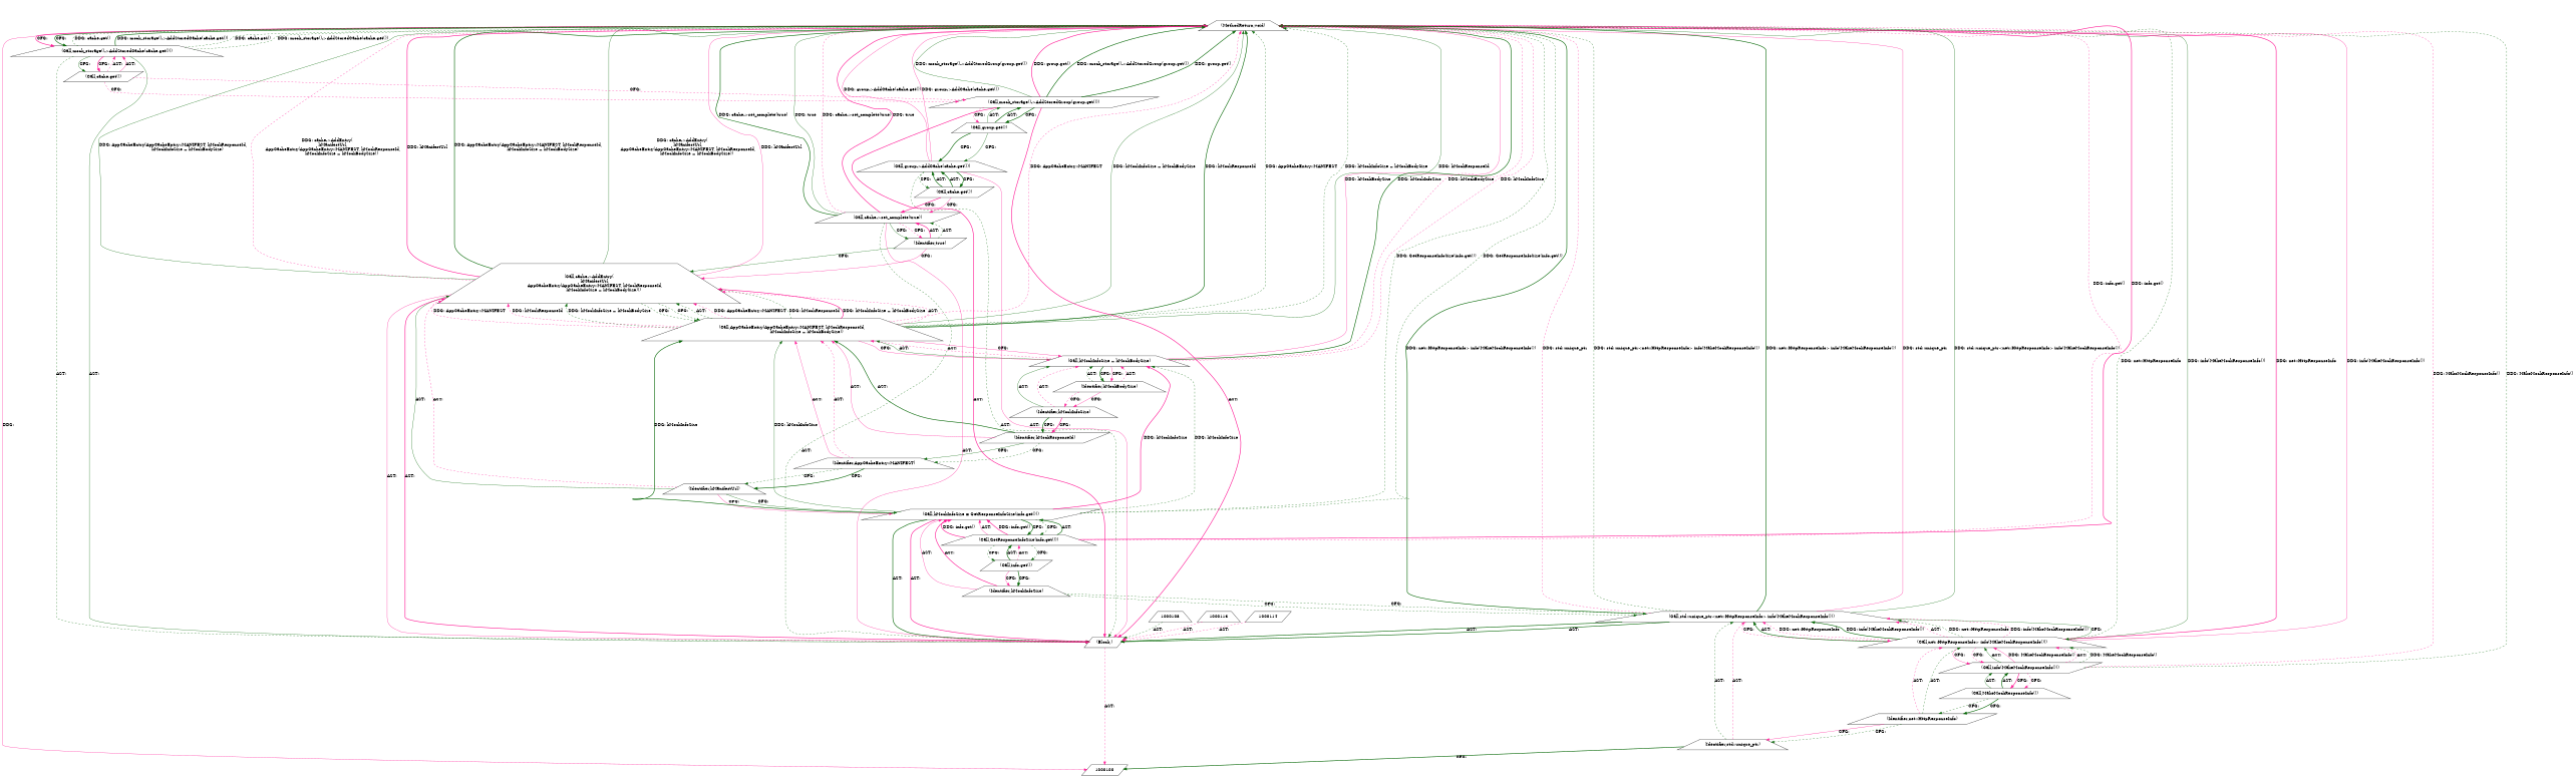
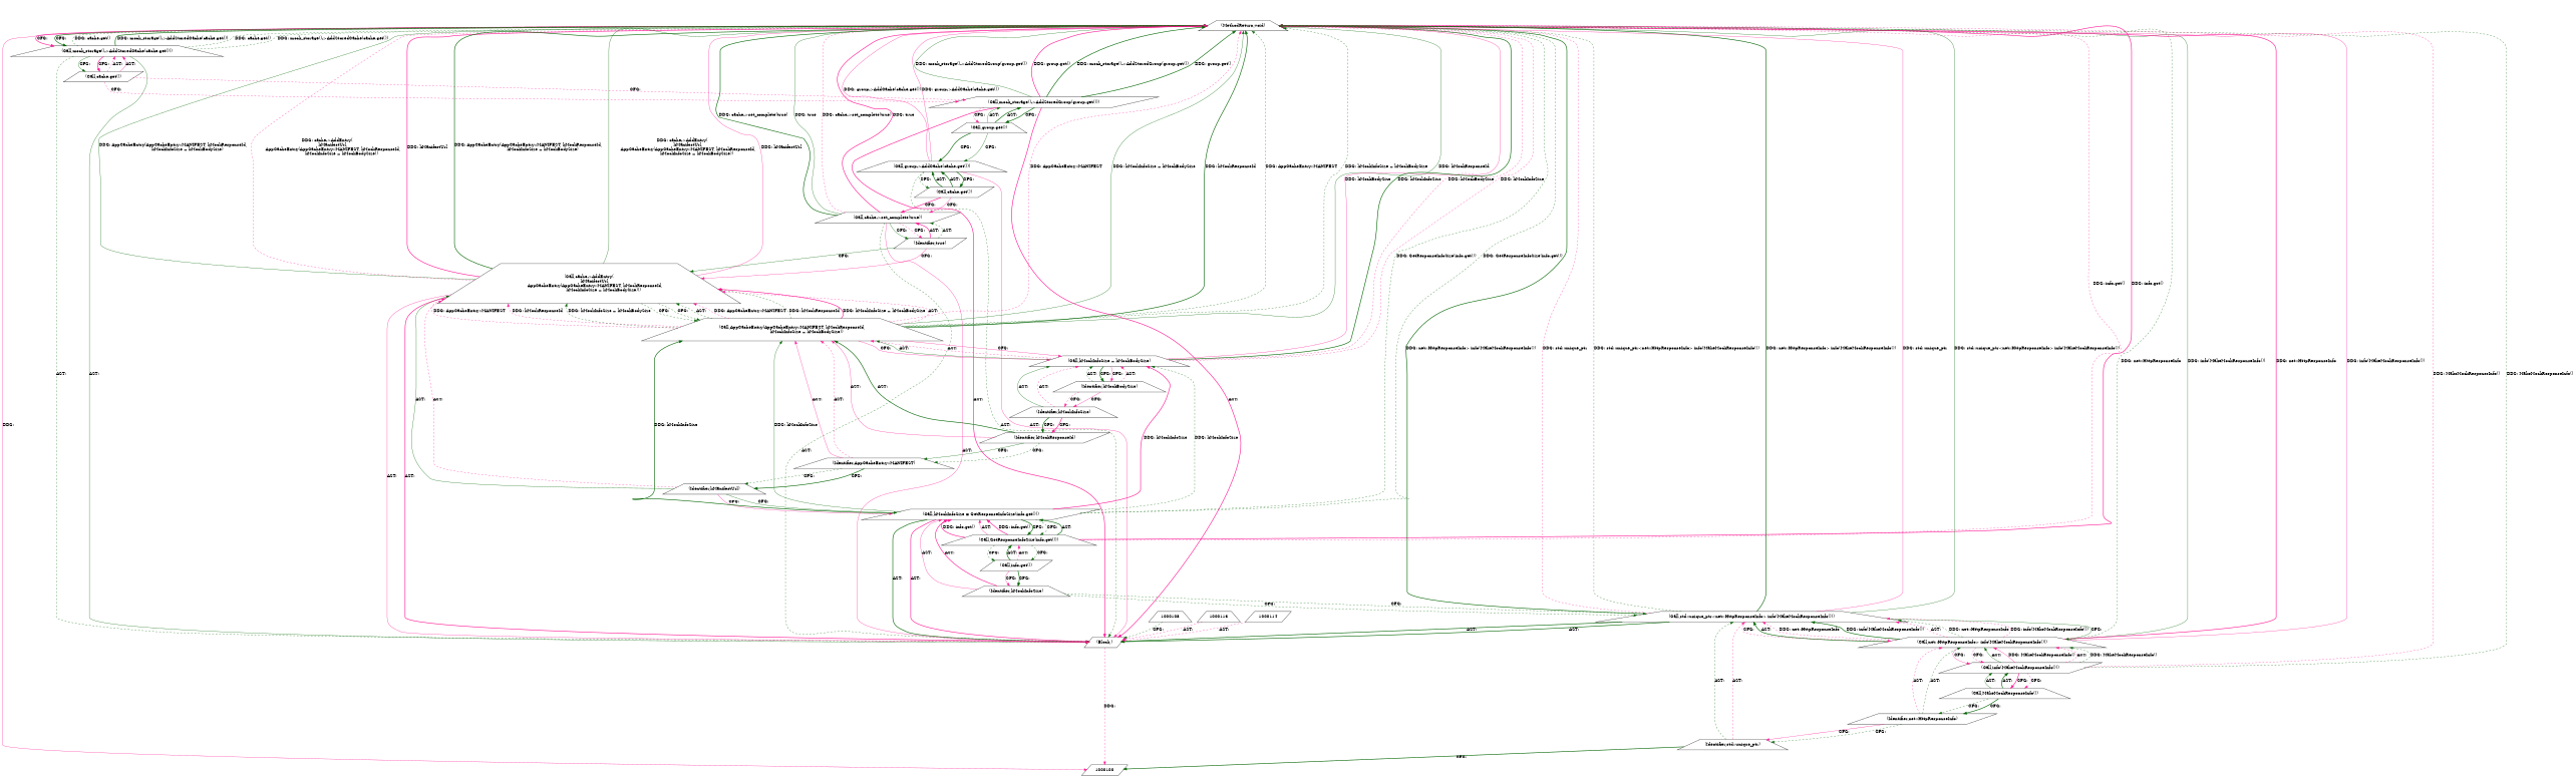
  digraph {
    node [shape=trapezium]
    edge [color=darkgreen style=dashed]
    n1 [label="(MethodReturn,void)"]
    n2 [label="(Call,mock_storage()->AddStoredCache(cache.get()))"]
    1000100 [shape=parallelogram]
    n4 [label="(Block,)" shape=parallelogram]
    n5 [label="(Call,cache.get())" shape=parallelogram]
    n6 [label="(Identifier,kManifestUrl)"]
    n7 [label="(Call,kMockInfoSize = GetResponseInfoSize(info.get()))" shape=parallelogram]
    n8 [label="(Call,cache->AddEntry(\n         kManifestUrl,\n         AppCacheEntry(AppCacheEntry::MANIFEST, kMockResponseId,\n                      kMockInfoSize + kMockBodySize)))"]
    n9 [label="(Call,AppCacheEntry(AppCacheEntry::MANIFEST, kMockResponseId,\n                      kMockInfoSize + kMockBodySize))"]
    n10 [label="(Call,kMockInfoSize + kMockBodySize)"]
    n11 [label="(Call,GetResponseInfoSize(info.get()))"]
    n12 [label="(Identifier,AppCacheEntry::MANIFEST)"]
    n13 [label="(Identifier,kMockResponseId)" shape=parallelogram]
    n14 [label="(Identifier,kMockBodySize)"]
    n15 [label="(Identifier,kMockInfoSize)"]
    n16 [label="(Identifier,true)" shape=parallelogram]
    n17 [label="(Call,cache->set_complete(true))" shape=parallelogram]
    n18 [label="(Call,cache.get())" shape=parallelogram]
    n19 [label="(Call,group->AddCache(cache.get()))"]
    n20 [label="(Call,group.get())"]
    n21 [label="(Call,mock_storage()->AddStoredGroup(group.get()))" shape=parallelogram]
    n22 [label="(Call,net::HttpResponseInfo> info(MakeMockResponseInfo()))"]
    n23 [label="(Call,std::unique_ptr<net::HttpResponseInfo> info(MakeMockResponseInfo()))"]
    n24 [label="(Call,info(MakeMockResponseInfo()))" shape=parallelogram]
    n25 [label="(Call,MakeMockResponseInfo())"]
    n26 [label="(Identifier,net::HttpResponseInfo)" shape=parallelogram]
    n27 [label="(Identifier,std::unique_ptr)"]
    n28 [label="(Call,info.get())" shape=parallelogram]
    n29 [label="(Identifier,kMockInfoSize)"]
    1000108
    1000113
    1000114 [shape=parallelogram]
    n1 -> n2 [color=deeppink label="CFG: " style=bold]
    n1 -> n2 [label="CFG: " style=bold]
    n1 -> 1000100 [color=deeppink label="DDG: " style=solid]
    n2 -> n1 [label="DDG: cache.get()"]
    n2 -> n1 [label="DDG: mock_storage()->AddStoredCache(cache.get())" style=bold]
    n2 -> n1 [label="DDG: cache.get()"]
    n2 -> n1 [label="DDG: mock_storage()->AddStoredCache(cache.get())"]
    n2 -> n4 [label="AST: " style=solid]
    n2 -> n4 [label="AST: "]
    n2 -> n5 [label="CFG: " style=solid]
    n2 -> n5 [color=deeppink label="CFG: " style=bold]
-   n4 -> 1000100 [color=deeppink label="AST: "]
+   n4 -> 1000100 [color=deeppink label="DDG: "]
    n5 -> n2 [color=deeppink label="AST: "]
    n5 -> n2 [color=deeppink label="AST: " style=solid]
    n5 -> n21 [color=deeppink label="CFG: "]
    n5 -> n21 [color=deeppink label="CFG: "]
    n6 -> n7 [label="CFG: " style=solid]
    n6 -> n7 [color=deeppink label="CFG: " style=solid]
    n6 -> n8 [label="AST: " style=solid]
    n6 -> n8 [color=deeppink label="AST: "]
    n7 -> n1 [label="DDG: GetResponseInfoSize(info.get())"]
    n7 -> n1 [label="DDG: GetResponseInfoSize(info.get())"]
    n7 -> n4 [label="AST: " style=bold]
    n7 -> n4 [color=deeppink label="AST: " style=bold]
    n7 -> n9 [label="DDG: kMockInfoSize" style=bold]
    n7 -> n9 [label="DDG: kMockInfoSize" style=solid]
    n7 -> n10 [color=deeppink label="DDG: kMockInfoSize" style=bold]
    n7 -> n10 [label="DDG: kMockInfoSize"]
    n7 -> n11 [label="CFG: " style=bold]
    n7 -> n11 [label="CFG: "]
    n8 -> n1 [label="DDG: AppCacheEntry(AppCacheEntry::MANIFEST, kMockResponseId,\n                      kMockInfoSize + kMockBodySize)" style=solid]
    n8 -> n1 [color=deeppink label="DDG: cache->AddEntry(\n         kManifestUrl,\n         AppCacheEntry(AppCacheEntry::MANIFEST, kMockResponseId,\n                      kMockInfoSize + kMockBodySize))"]
    n8 -> n1 [color=deeppink label="DDG: kManifestUrl" style=bold]
    n8 -> n1 [label="DDG: AppCacheEntry(AppCacheEntry::MANIFEST, kMockResponseId,\n                      kMockInfoSize + kMockBodySize)" style=bold]
    n8 -> n1 [label="DDG: cache->AddEntry(\n         kManifestUrl,\n         AppCacheEntry(AppCacheEntry::MANIFEST, kMockResponseId,\n                      kMockInfoSize + kMockBodySize))" style=solid]
    n8 -> n1 [color=deeppink label="DDG: kManifestUrl" style=solid]
    n8 -> n4 [color=deeppink label="AST: " style=solid]
    n8 -> n4 [color=deeppink label="AST: " style=bold]
    n8 -> n9 [label="CFG: "]
    n8 -> n9 [label="CFG: "]
    n9 -> n1 [color=deeppink label="DDG: AppCacheEntry::MANIFEST"]
    n9 -> n1 [label="DDG: kMockInfoSize + kMockBodySize" style=solid]
    n9 -> n1 [label="DDG: kMockResponseId" style=bold]
    n9 -> n1 [label="DDG: AppCacheEntry::MANIFEST"]
    n9 -> n1 [label="DDG: kMockInfoSize + kMockBodySize"]
    n9 -> n1 [label="DDG: kMockResponseId" style=solid]
    n9 -> n8 [label="AST: "]
    n9 -> n8 [color=deeppink label="DDG: AppCacheEntry::MANIFEST"]
    n9 -> n8 [label="DDG: kMockResponseId"]
    n9 -> n8 [color=deeppink label="DDG: kMockInfoSize + kMockBodySize" style=bold]
    n9 -> n8 [color=deeppink label="AST: "]
    n9 -> n8 [color=deeppink label="DDG: AppCacheEntry::MANIFEST"]
    n9 -> n8 [color=deeppink label="DDG: kMockResponseId"]
    n9 -> n8 [label="DDG: kMockInfoSize + kMockBodySize"]
    n9 -> n10 [color=deeppink label="CFG: " style=solid]
    n9 -> n10 [color=deeppink label="CFG: " style=solid]
    n10 -> n1 [color=deeppink label="DDG: kMockBodySize" style=solid]
    n10 -> n1 [label="DDG: kMockInfoSize" style=bold]
    n10 -> n1 [color=deeppink label="DDG: kMockBodySize"]
    n10 -> n1 [color=deeppink label="DDG: kMockInfoSize"]
    n10 -> n9 [label="AST: " style=solid]
    n10 -> n9 [color=deeppink label="AST: "]
    n10 -> n14 [label="CFG: " style=bold]
    n10 -> n14 [color=deeppink label="CFG: " style=solid]
    n11 -> n1 [color=deeppink label="DDG: info.get()"]
    n11 -> n1 [color=deeppink label="DDG: info.get()" style=bold]
    n11 -> n7 [label="AST: " style=bold]
    n11 -> n7 [color=deeppink label="DDG: info.get()" style=bold]
    n11 -> n7 [color=deeppink label="AST: " style=solid]
    n11 -> n7 [color=deeppink label="DDG: info.get()" style=bold]
    n11 -> n28 [label="CFG: "]
    n11 -> n28 [label="CFG: "]
    n12 -> n6 [label="CFG: " style=bold]
    n12 -> n6 [label="CFG: "]
    n12 -> n9 [color=deeppink label="AST: " style=solid]
    n12 -> n9 [color=deeppink label="AST: "]
    n13 -> n9 [color=deeppink label="AST: " style=solid]
    n13 -> n9 [label="AST: " style=bold]
    n13 -> n12 [label="CFG: "]
    n13 -> n12 [label="CFG: " style=solid]
    n14 -> n10 [color=deeppink label="AST: "]
    n14 -> n10 [label="AST: "]
    n14 -> n15 [color=deeppink label="CFG: " style=solid]
    n14 -> n15 [color=deeppink label="CFG: "]
    n15 -> n10 [label="AST: " style=solid]
    n15 -> n10 [color=deeppink label="AST: "]
    n15 -> n13 [color=deeppink label="CFG: " style=bold]
    n15 -> n13 [label="CFG: " style=bold]
    n16 -> n8 [color=deeppink label="CFG: " style=solid]
    n16 -> n8 [label="CFG: " style=solid]
    n16 -> n17 [color=deeppink label="AST: " style=bold]
    n16 -> n17 [label="AST: "]
    n17 -> n1 [label="DDG: cache->set_complete(true)" style=bold]
    n17 -> n1 [label="DDG: true" style=solid]
    n17 -> n1 [color=deeppink label="DDG: cache->set_complete(true)"]
    n17 -> n1 [color=deeppink label="DDG: true" style=bold]
    n17 -> n4 [label="AST: "]
    n17 -> n4 [color=deeppink label="AST: " style=solid]
    n17 -> n16 [label="CFG: " style=solid]
    n17 -> n16 [color=deeppink label="CFG: "]
    n18 -> n17 [color=deeppink label="CFG: " style=solid]
    n18 -> n17 [color=deeppink label="CFG: " style=bold]
    n18 -> n19 [label="AST: " style=bold]
    n18 -> n19 [label="AST: " style=bold]
    n19 -> n1 [color=deeppink label="DDG: group->AddCache(cache.get())" style=solid]
    n19 -> n1 [color=deeppink label="DDG: group->AddCache(cache.get())" style=solid]
    n19 -> n4 [color=deeppink label="AST: " style=solid]
    n19 -> n4 [label="AST: "]
    n19 -> n18 [label="CFG: " style=bold]
    n19 -> n18 [label="CFG: "]
    n20 -> n19 [label="CFG: " style=solid]
    n20 -> n19 [label="CFG: " style=bold]
    n20 -> n21 [label="AST: " style=solid]
    n20 -> n21 [label="AST: " style=bold]
    n21 -> n1 [label="DDG: mock_storage()->AddStoredGroup(group.get())" style=solid]
    n21 -> n1 [color=deeppink label="DDG: group.get()" style=bold]
    n21 -> n1 [label="DDG: mock_storage()->AddStoredGroup(group.get())" style=bold]
    n21 -> n1 [label="DDG: group.get()" style=bold]
    n21 -> n4 [color=deeppink label="AST: " style=bold]
    n21 -> n4 [color=deeppink label="AST: " style=bold]
    n21 -> n20 [label="CFG: " style=bold]
    n21 -> n20 [color=deeppink label="CFG: "]
    n22 -> n1 [label="DDG: net::HttpResponseInfo"]
    n22 -> n1 [label="DDG: info(MakeMockResponseInfo())" style=solid]
    n22 -> n1 [color=deeppink label="DDG: net::HttpResponseInfo" style=bold]
    n22 -> n1 [color=deeppink label="DDG: info(MakeMockResponseInfo())" style=solid]
    n22 -> n23 [label="AST: " style=bold]
    n22 -> n23 [color=deeppink label="DDG: net::HttpResponseInfo"]
    n22 -> n23 [label="DDG: info(MakeMockResponseInfo())" style=bold]
    n22 -> n23 [color=deeppink label="AST: "]
    n22 -> n23 [label="DDG: net::HttpResponseInfo"]
    n22 -> n23 [color=deeppink label="DDG: info(MakeMockResponseInfo())"]
    n22 -> n24 [color=deeppink label="CFG: " style=solid]
    n22 -> n24 [color=deeppink label="CFG: "]
    n23 -> n1 [label="DDG: net::HttpResponseInfo> info(MakeMockResponseInfo())" style=bold]
    n23 -> n1 [color=deeppink label="DDG: std::unique_ptr"]
    n23 -> n1 [label="DDG: std::unique_ptr<net::HttpResponseInfo> info(MakeMockResponseInfo())"]
    n23 -> n1 [label="DDG: net::HttpResponseInfo> info(MakeMockResponseInfo())" style=bold]
    n23 -> n1 [color=deeppink label="DDG: std::unique_ptr" style=solid]
    n23 -> n1 [label="DDG: std::unique_ptr<net::HttpResponseInfo> info(MakeMockResponseInfo())" style=solid]
    n23 -> n4 [label="AST: " style=bold]
    n23 -> n4 [label="AST: " style=bold]
    n23 -> n22 [color=deeppink label="CFG: "]
    n23 -> n22 [label="CFG: " style=solid]
    n24 -> n1 [color=deeppink label="DDG: MakeMockResponseInfo()"]
    n24 -> n1 [label="DDG: MakeMockResponseInfo()"]
    n24 -> n22 [label="AST: " style=solid]
    n24 -> n22 [color=deeppink label="DDG: MakeMockResponseInfo()" style=solid]
    n24 -> n22 [color=deeppink label="AST: "]
    n24 -> n22 [label="DDG: MakeMockResponseInfo()"]
    n24 -> n25 [color=deeppink label="CFG: " style=bold]
    n24 -> n25 [color=deeppink label="CFG: "]
    n25 -> n24 [label="AST: " style=solid]
    n25 -> n24 [label="AST: " style=bold]
    n25 -> n26 [label="CFG: "]
    n25 -> n26 [label="CFG: " style=bold]
    n26 -> n22 [color=deeppink label="AST: "]
    n26 -> n22 [label="AST: "]
    n26 -> n27 [color=deeppink label="CFG: " style=solid]
    n26 -> n27 [label="CFG: "]
    n27 -> 1000100 [label="CFG: " style=bold]
    n27 -> n23 [label="AST: "]
    n27 -> n23 [color=deeppink label="AST: "]
    n28 -> n11 [label="AST: " style=bold]
    n28 -> n11 [color=deeppink label="AST: "]
    n28 -> n29 [label="CFG: " style=bold]
    n28 -> n29 [color=deeppink label="CFG: " style=solid]
    n29 -> n7 [color=deeppink label="AST: " style=solid]
    n29 -> n7 [color=deeppink label="AST: " style=bold]
    n29 -> n23 [label="CFG: "]
    n29 -> n23 [label="CFG: "]
-   1000108 -> n4 [label="AST: "]
+   1000108 -> n4 [label="CFG: "]
    1000113 -> n4 [color=deeppink label="AST: "]
    1000114 -> n4 [color=deeppink label="AST: "]
  }
